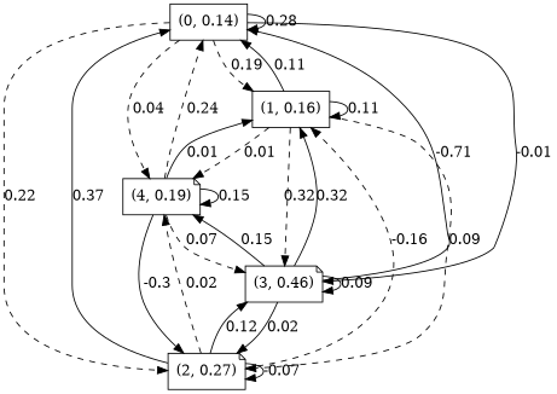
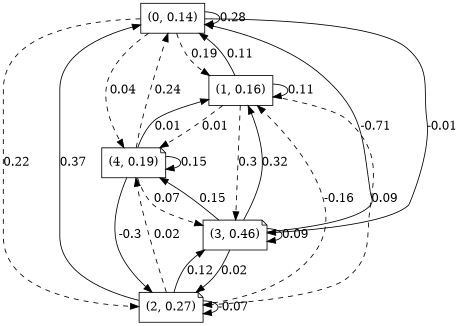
  digraph {
    node [shape=note]
    edge [style=solid]
    n1 [label="(0, 0.14)" shape=box]
    n2 [label="(1, 0.16)" shape=box]
    n3 [label="(2, 0.27)"]
    n4 [label="(3, 0.46)"]
    n5 [label="(4, 0.19)"]
    n1 -> n1 [label=0.28]
    n1 -> n2 [label=0.19 style=dashed]
    n1 -> n3 [label=0.22 style=dashed]
    n1 -> n4 [label=-0.01]
    n1 -> n5 [label=0.04 style=dashed]
    n2 -> n1 [label=0.11]
    n2 -> n2 [label=0.11]
    n2 -> n3 [label=0.09 style=dashed]
-   n2 -> n4 [label=0.32 style=dashed]
+   n2 -> n4 [label=0.3 style=dashed]
    n2 -> n5 [label=0.01 style=dashed]
    n3 -> n1 [label=0.37]
    n3 -> n2 [label=-0.16 style=dashed]
    n3 -> n3 [label=-0.07]
    n3 -> n4 [label=0.12]
    n3 -> n5 [label=0.02 style=dashed]
    n4 -> n1 [label=-0.71]
    n4 -> n2 [label=0.32]
    n4 -> n3 [label=0.02]
    n4 -> n4 [label=0.09]
    n4 -> n5 [label=0.15]
    n5 -> n1 [label=0.24 style=dashed]
    n5 -> n2 [label=0.01]
    n5 -> n3 [label=-0.3]
    n5 -> n4 [label=0.07 style=dashed]
    n5 -> n5 [label=0.15]
  }
